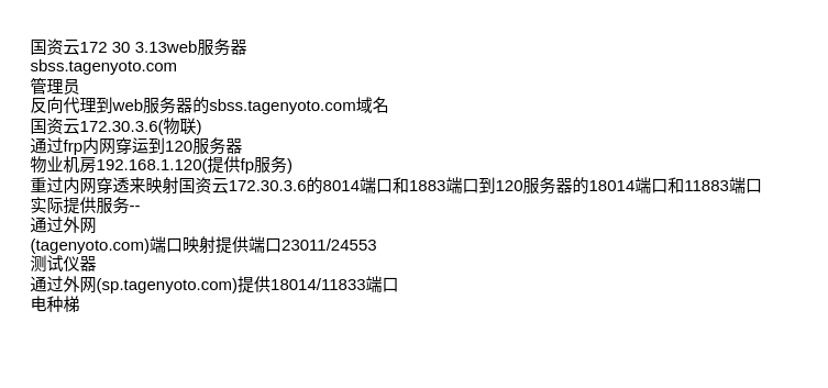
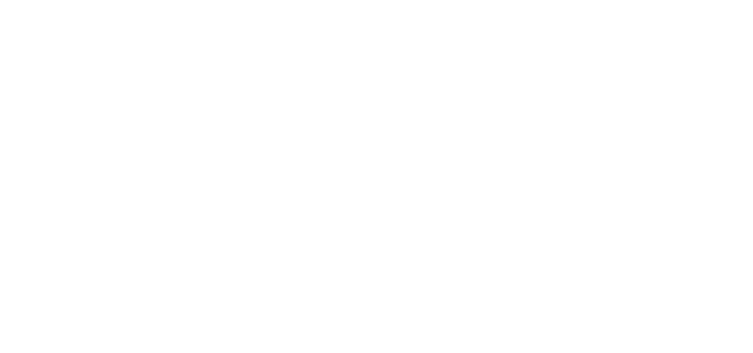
  <mxCell id="0" />
  <mxCell id="1" parent="0" />
- <mxCell id="2" value="国资云172 30 3.13web服务器&#10;sbss.tagenyoto.com&#10;管理员&#10;反向代理到web服务器的sbss.tagenyoto.com域名&#10;国资云172.30.3.6(物联)&#10;通过frp内网穿运到120服务器&#10;物业机房192.168.1.120(提供fp服务)&#10;重过内网穿透来映射国资云172.30.3.6的8014端口和1883端口到120服务器的18014端口和11883端口&#10;实际提供服务--&#10;通过外网&#10;(tagenyoto.com)端口映射提供端口23011/24553&#10;测试仪器&#10;通过外网(sp.tagenyoto.com)提供18014/11833端口&#10;电种梯" style="text;whiteSpace=wrap;" parent="1" vertex="1"><mxGeometry x="20" y="20" width="560" height="240" as="geometry" /></mxCell>
